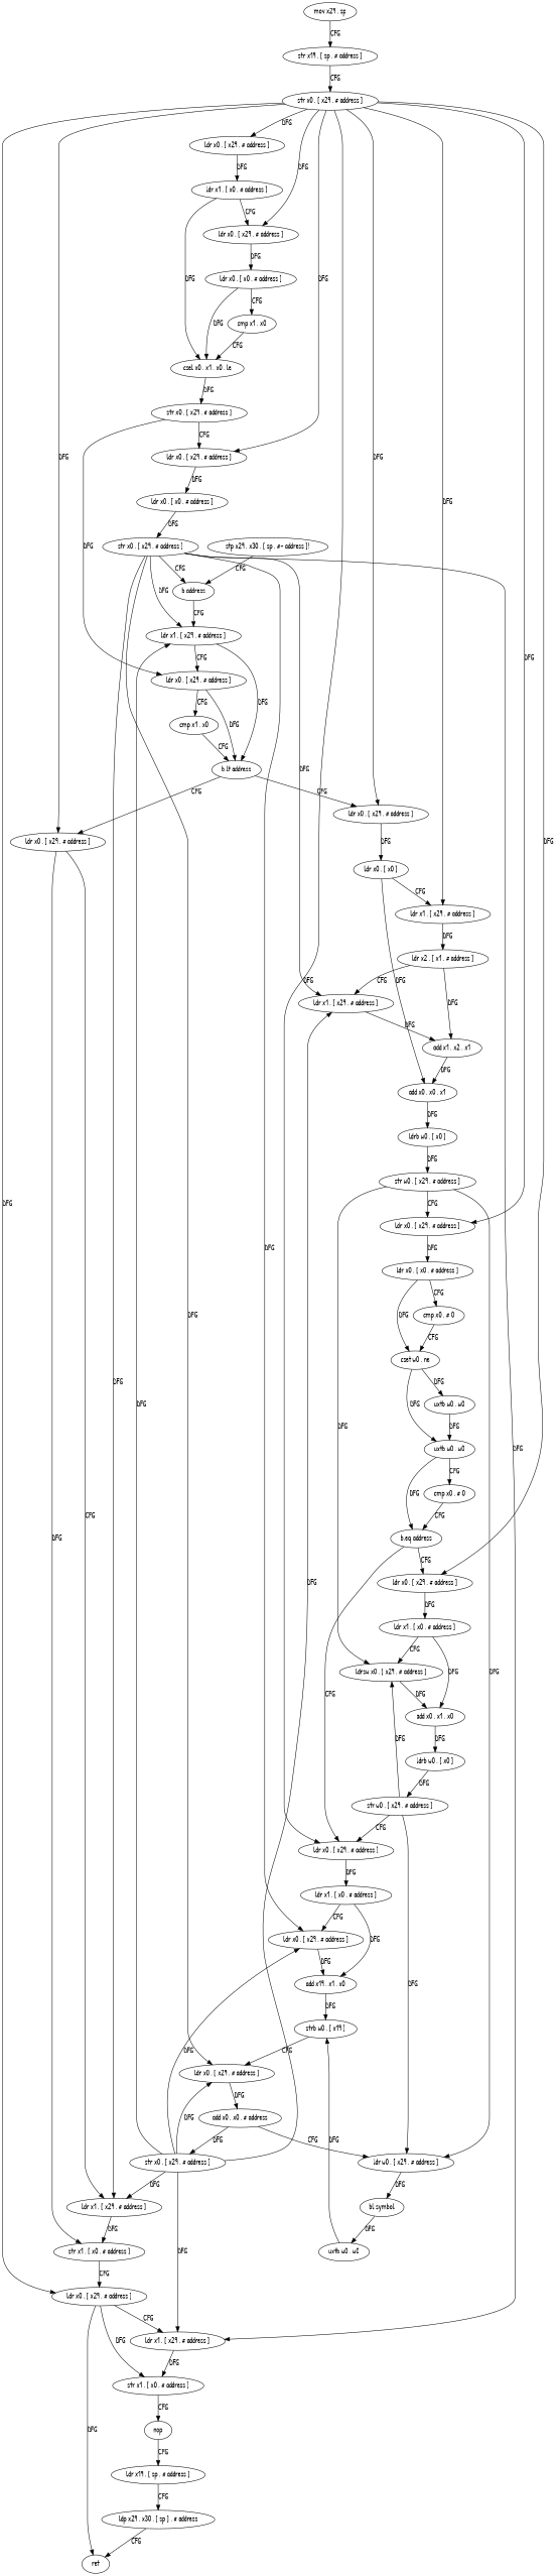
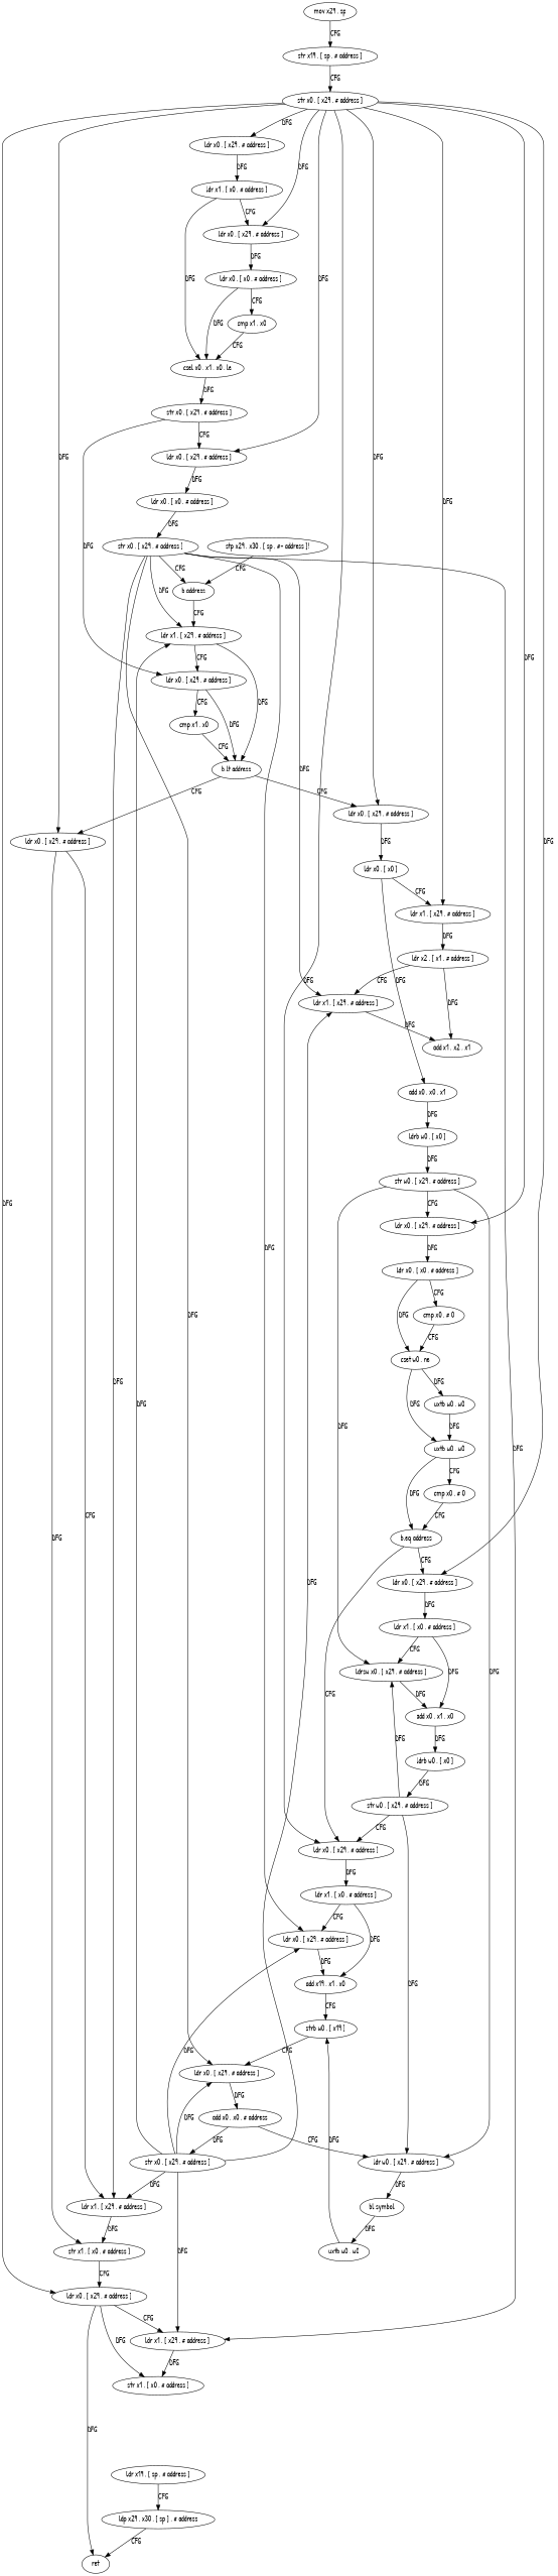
  digraph {
    fontname="Patrick Hand"
    node [fontname="Patrick Hand"]
    edge [fontname="Patrick Hand"]
    n1 [label="stp x29 , x30 , [ sp , #- address ]!"]
    n2 [label="b address"]
    n3 [label="mov x29 , sp"]
    n4 [label="str x19 , [ sp , # address ]"]
    n5 [label="str x0 , [ x29 , # address ]"]
    n6 [label="ldr x0 , [ x29 , # address ]"]
    n7 [label="ldr x0 , [ x29 , # address ]"]
    n8 [label="ldr x0 , [ x29 , # address ]"]
    n9 [label="ldr x0 , [ x29 , # address ]"]
    n10 [label="ldr x0 , [ x29 , # address ]"]
    n11 [label="ldr x1 , [ x29 , # address ]"]
    n12 [label="ldr x0 , [ x29 , # address ]"]
    n13 [label="ldr x0 , [ x29 , # address ]"]
    n14 [label="ldr x0 , [ x29 , # address ]"]
    n15 [label="ldr x0 , [ x29 , # address ]"]
    n16 [label="ldr x1 , [ x0 , # address ]"]
    n17 [label="ldr x0 , [ x0 , # address ]"]
    n18 [label="ldr x0 , [ x0 , # address ]"]
    n19 [label="ldr x0 , [ x0 ]"]
    n20 [label="ldr x1 , [ x29 , # address ]"]
    n21 [label="str x1 , [ x0 , # address ]"]
    n22 [label="ldr x2 , [ x1 , # address ]"]
    n23 [label="ldr x0 , [ x0 , # address ]"]
    n24 [label="ldr x1 , [ x0 , # address ]"]
    n25 [label="ldr x1 , [ x0 , # address ]"]
    n26 [label="ldr x1 , [ x29 , # address ]"]
    n27 [label="str x1 , [ x0 , # address ]"]
    n28 [label=ret]
    n29 [label="csel x0 , x1 , x0 , le"]
    n30 [label="str x0 , [ x29 , # address ]"]
    n31 [label="cmp x1 , x0"]
    n32 [label="ldr x0 , [ x29 , # address ]"]
    n33 [label="b.lt address"]
    n34 [label="cmp x1 , x0"]
    n35 [label="str x0 , [ x29 , # address ]"]
    n36 [label="ldr x1 , [ x29 , # address ]"]
    n37 [label="ldr x1 , [ x29 , # address ]"]
    n38 [label="ldr x0 , [ x29 , # address ]"]
    n39 [label="ldr x0 , [ x29 , # address ]"]
    n40 [label="add x1 , x2 , x1"]
    n41 [label="add x19 , x1 , x0"]
    n42 [label="add x0 , x0 , # address"]
    n43 [label="add x0 , x0 , x1"]
    n44 [label="ldrb w0 , [ x0 ]"]
    n45 [label="str w0 , [ x29 , # address ]"]
    n46 [label="ldr w0 , [ x29 , # address ]"]
    n47 [label="ldrsw x0 , [ x29 , # address ]"]
    n48 [label="bl symbol"]
    n49 [label="add x0 , x1 , x0"]
    n50 [label="cmp x0 , # 0"]
    n51 [label="cset w0 , ne"]
    n52 [label="uxtb w0 , w0"]
    n53 [label="uxtb w0 , w0"]
    n54 [label="cmp x0 , # 0"]
    n55 [label="b.eq address"]
-   n56 [label=nop]
    n57 [label="ldr x19 , [ sp , # address ]"]
    n58 [label="ldp x29 , x30 , [ sp ] , # address"]
    n59 [label="strb w0 , [ x19 ]"]
    n60 [label="uxtb w0 , w0"]
    n61 [label="str x0 , [ x29 , # address ]"]
    n62 [label="ldrb w0 , [ x0 ]"]
    n63 [label="str w0 , [ x29 , # address ]"]
    n1 -> n2 [label=CFG]
    n2 -> n36 [label=CFG]
    n3 -> n4 [label=CFG]
    n4 -> n5 [label=CFG]
    n5 -> n6 [label=DFG]
    n5 -> n7 [label=DFG]
    n5 -> n8 [label=DFG]
    n5 -> n9 [label=DFG]
    n5 -> n10 [label=DFG]
    n5 -> n11 [label=DFG]
    n5 -> n12 [label=DFG]
    n5 -> n13 [label=DFG]
    n5 -> n14 [label=DFG]
    n5 -> n15 [label=DFG]
    n6 -> n16 [label=DFG]
    n7 -> n17 [label=DFG]
    n8 -> n18 [label=DFG]
    n9 -> n19 [label=DFG]
    n10 -> n20 [label=CFG]
    n10 -> n21 [label=DFG]
    n11 -> n22 [label=DFG]
    n12 -> n23 [label=DFG]
    n13 -> n24 [label=DFG]
    n14 -> n25 [label=DFG]
    n15 -> n26 [label=CFG]
    n15 -> n27 [label=DFG]
    n15 -> n28 [label=DFG]
    n16 -> n7 [label=CFG]
    n16 -> n29 [label=DFG]
    n17 -> n29 [label=DFG]
    n17 -> n31 [label=CFG]
    n18 -> n35 [label=DFG]
    n19 -> n11 [label=CFG]
    n19 -> n43 [label=DFG]
    n20 -> n21 [label=DFG]
    n21 -> n15 [label=CFG]
    n22 -> n37 [label=CFG]
    n22 -> n40 [label=DFG]
    n23 -> n50 [label=CFG]
    n23 -> n51 [label=DFG]
    n24 -> n38 [label=CFG]
    n24 -> n41 [label=DFG]
    n25 -> n47 [label=CFG]
    n25 -> n49 [label=DFG]
    n26 -> n27 [label=DFG]
-   n27 -> n56 [label=CFG]
    n29 -> n30 [label=DFG]
    n30 -> n8 [label=CFG]
    n30 -> n32 [label=DFG]
    n31 -> n29 [label=CFG]
    n32 -> n33 [label=DFG]
    n32 -> n34 [label=CFG]
    n33 -> n9 [label=CFG]
    n33 -> n10 [label=CFG]
    n34 -> n33 [label=CFG]
    n35 -> n2 [label=CFG]
    n35 -> n20 [label=DFG]
    n35 -> n26 [label=DFG]
    n35 -> n36 [label=DFG]
    n35 -> n37 [label=DFG]
    n35 -> n38 [label=DFG]
    n35 -> n39 [label=DFG]
    n36 -> n32 [label=CFG]
    n36 -> n33 [label=DFG]
    n37 -> n40 [label=DFG]
    n38 -> n41 [label=DFG]
    n39 -> n42 [label=DFG]
-   n40 -> n43 [label=DFG]
-   n41 -> n59 [label=DFG]
+   n41 -> n59 [label=CFG]
    n42 -> n46 [label=CFG]
    n42 -> n61 [label=DFG]
    n43 -> n44 [label=DFG]
    n44 -> n45 [label=DFG]
    n45 -> n12 [label=CFG]
    n45 -> n46 [label=DFG]
    n45 -> n47 [label=DFG]
    n46 -> n48 [label=DFG]
    n47 -> n49 [label=DFG]
    n48 -> n60 [label=DFG]
    n49 -> n62 [label=DFG]
    n50 -> n51 [label=CFG]
    n51 -> n52 [label=DFG]
    n51 -> n53 [label=DFG]
    n52 -> n53 [label=DFG]
    n53 -> n54 [label=CFG]
    n53 -> n55 [label=DFG]
    n54 -> n55 [label=CFG]
    n55 -> n13 [label=CFG]
    n55 -> n14 [label=CFG]
-   n56 -> n57 [label=CFG]
    n57 -> n58 [label=CFG]
    n58 -> n28 [label=CFG]
    n59 -> n39 [label=CFG]
    n60 -> n59 [label=DFG]
    n61 -> n20 [label=DFG]
    n61 -> n26 [label=DFG]
    n61 -> n36 [label=DFG]
    n61 -> n37 [label=DFG]
    n61 -> n38 [label=DFG]
    n61 -> n39 [label=DFG]
    n62 -> n63 [label=DFG]
    n63 -> n13 [label=CFG]
    n63 -> n46 [label=DFG]
    n63 -> n47 [label=DFG]
  }
